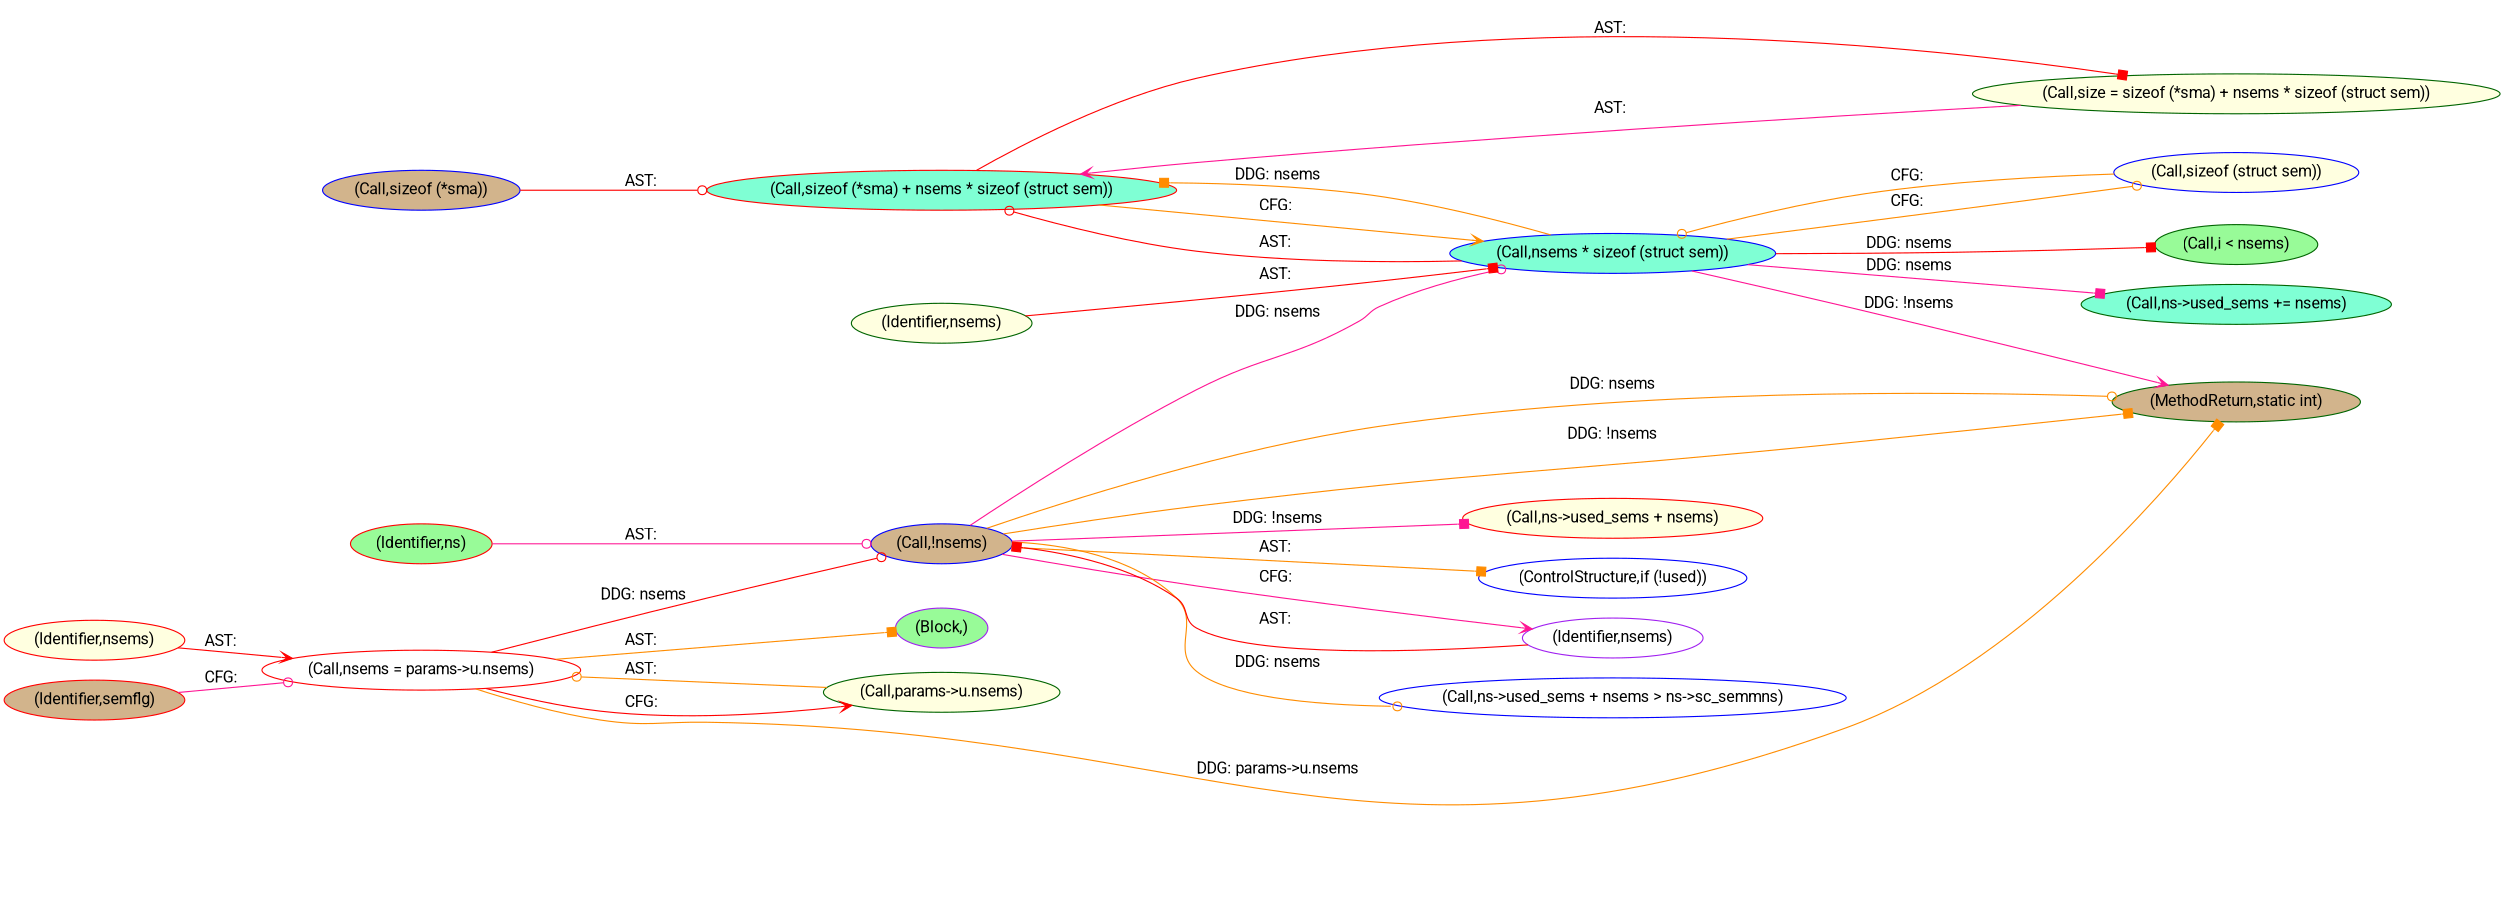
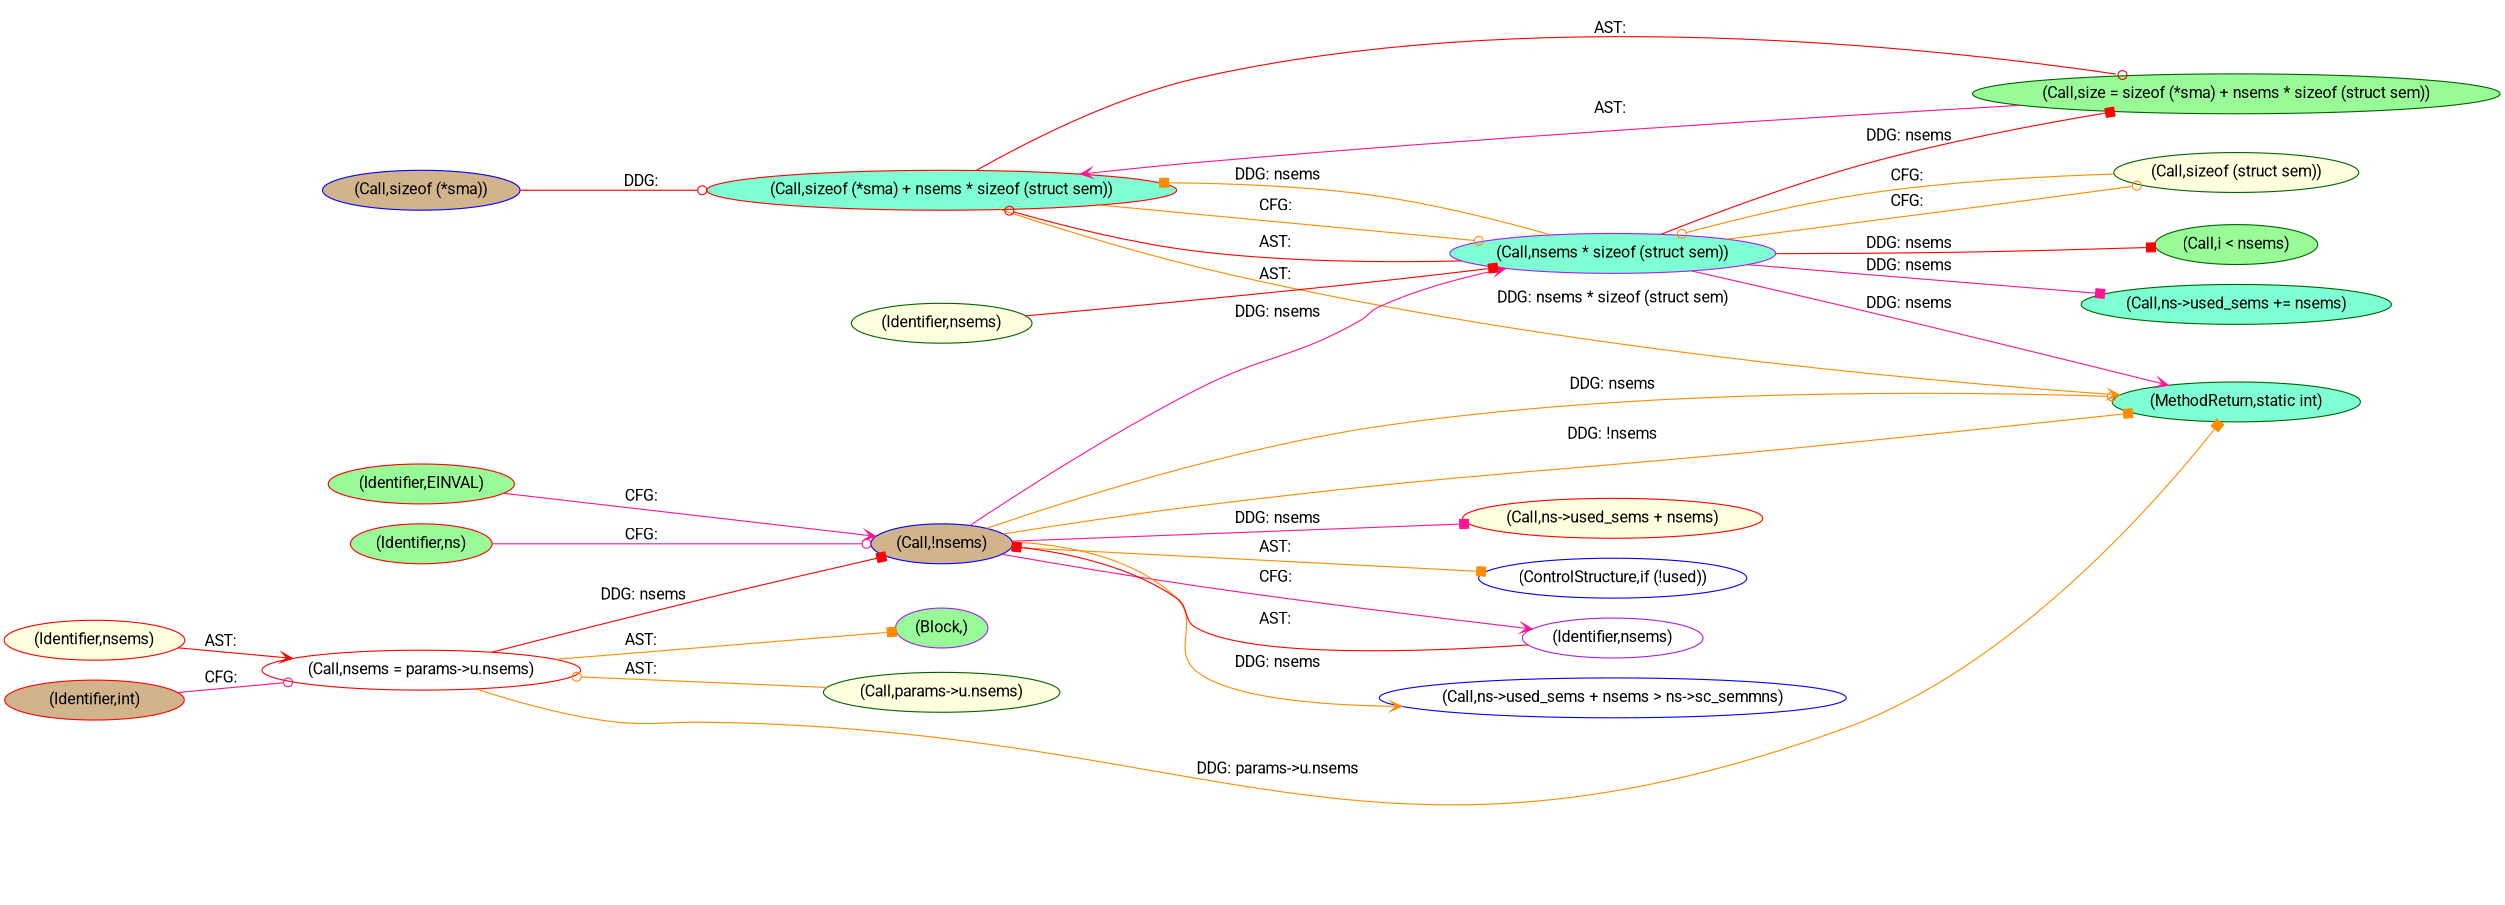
  digraph {
    fontname=Roboto
    rankdir=LR
    node [color=red fillcolor=lightyellow fontname=Roboto style=filled]
    edge [arrowhead=box color=darkorange fontname=Roboto]
    n1 [fillcolor=aquamarine label="(Call,sizeof (*sma) + nsems * sizeof (struct sem))"]
-   n2 [color=blue fillcolor=aquamarine label="(Call,nsems * sizeof (struct sem))"]
-   n3 [color=darkgreen fillcolor=tan label="(MethodReturn,static int)"]
-   n4 [color=darkgreen label="(Call,size = sizeof (*sma) + nsems * sizeof (struct sem))"]
-   n5 [color=blue label="(Call,sizeof (struct sem))"]
+   n2 [color=purple fillcolor=aquamarine label="(Call,nsems * sizeof (struct sem))"]
+   n3 [color=darkgreen fillcolor=aquamarine label="(MethodReturn,static int)"]
+   n4 [color=darkgreen fillcolor=palegreen label="(Call,size = sizeof (*sma) + nsems * sizeof (struct sem))"]
+   n5 [color=darkgreen label="(Call,sizeof (struct sem))"]
    n6 [color=darkgreen fillcolor=palegreen label="(Call,i < nsems)"]
    n7 [color=darkgreen fillcolor=aquamarine label="(Call,ns->used_sems += nsems)"]
    n8 [color=blue fillcolor=tan label="(Call,!nsems)"]
    n9 [label="(Call,ns->used_sems + nsems)"]
    n10 [color=blue fillcolor=white label="(ControlStructure,if (!used))"]
    n11 [color=purple fillcolor=white label="(Identifier,nsems)"]
    n12 [color=blue fillcolor=white label="(Call,ns->used_sems + nsems > ns->sc_semmns)"]
    n13 [fillcolor=white label="(Call,nsems = params->u.nsems)"]
    n14 [color=darkgreen label="(Call,params->u.nsems)"]
    n15 [color=purple fillcolor=palegreen label="(Block,)"]
    n16 [label="(Identifier,nsems)"]
-   n17 [fillcolor=tan label="(Identifier,semflg)"]
+   n17 [fillcolor=tan label="(Identifier,int)"]
+   n18 [fillcolor=palegreen label="(Identifier,EINVAL)"]
    n19 [color=darkgreen label="(Identifier,nsems)"]
    n20 [fillcolor=palegreen label="(Identifier,ns)"]
    n21 [color=blue fillcolor=tan label="(Call,sizeof (*sma))"]
-   n1 -> n2 [arrowhead=vee label="CFG: "]
-   n1 -> n4 [color=red label="AST: "]
+   n1 -> n2 [arrowhead=odot label="CFG: "]
+   n1 -> n3 [arrowhead=vee label="DDG: nsems * sizeof (struct sem)"]
+   n1 -> n4 [arrowhead=odot color=red label="AST: "]
    n2 -> n1 [arrowhead=odot color=red label="AST: "]
    n2 -> n1 [label="DDG: nsems"]
-   n2 -> n3 [arrowhead=vee color=deeppink label="DDG: !nsems"]
+   n2 -> n3 [arrowhead=vee color=deeppink label="DDG: nsems"]
+   n2 -> n4 [color=red label="DDG: nsems"]
    n2 -> n5 [arrowhead=odot label="CFG: "]
    n2 -> n6 [color=red label="DDG: nsems"]
    n2 -> n7 [color=deeppink label="DDG: nsems"]
    n4 -> n1 [arrowhead=vee color=deeppink label="AST: "]
    n5 -> n2 [arrowhead=odot label="CFG: "]
-   n8 -> n2 [arrowhead=odot color=deeppink label="DDG: nsems"]
+   n8 -> n2 [arrowhead=vee color=deeppink label="DDG: nsems"]
    n8 -> n3 [label="DDG: !nsems"]
    n8 -> n3 [arrowhead=odot label="DDG: nsems"]
-   n8 -> n9 [color=deeppink label="DDG: !nsems"]
+   n8 -> n9 [color=deeppink label="DDG: nsems"]
    n8 -> n10 [label="AST: "]
    n8 -> n11 [arrowhead=vee color=deeppink label="CFG: "]
-   n8 -> n12 [arrowhead=odot label="DDG: nsems"]
+   n8 -> n12 [arrowhead=vee label="DDG: nsems"]
    n11 -> n8 [color=red label="AST: "]
    n13 -> n3 [label="DDG: params->u.nsems"]
-   n13 -> n8 [arrowhead=odot color=red label="DDG: nsems"]
-   n13 -> n14 [arrowhead=vee color=red label="CFG: "]
+   n13 -> n8 [color=red label="DDG: nsems"]
    n13 -> n15 [label="AST: "]
    n14 -> n13 [arrowhead=odot label="AST: "]
    n16 -> n13 [arrowhead=vee color=red label="AST: "]
    n17 -> n13 [arrowhead=odot color=deeppink label="CFG: "]
+   n18 -> n8 [arrowhead=vee color=deeppink label="CFG: "]
    n19 -> n2 [color=red label="AST: "]
-   n20 -> n8 [arrowhead=odot color=deeppink label="AST: "]
-   n21 -> n1 [arrowhead=odot color=red label="AST: "]
+   n20 -> n8 [arrowhead=odot color=deeppink label="CFG: "]
+   n21 -> n1 [arrowhead=odot color=red label="DDG: "]
  }
